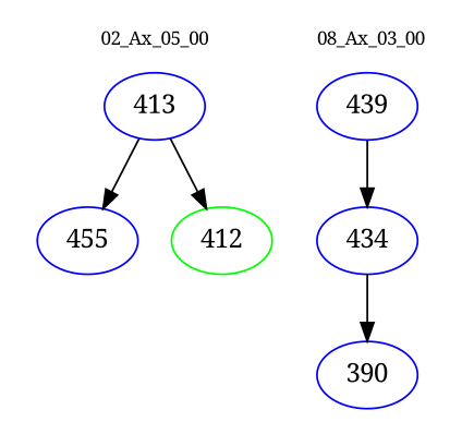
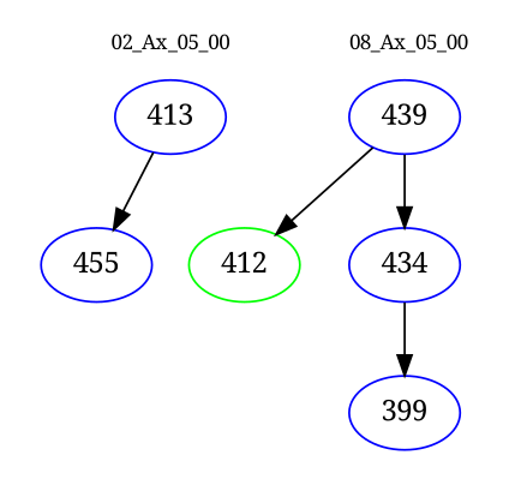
  digraph {
    fontname="Noto Serif"
    node [color=blue fontname="Noto Serif"]
    edge [color=black fontname="Noto Serif"]
    n1 [label=413]
    n2 [color=green label=412]
    n3 [label=455]
    n4 [label=434]
-   n5 [label=390]
+   n5 [label=399]
    n6 [label=439]
    subgraph cluster_1 {
      color=white
      fontsize=10
      label="02_Ax_05_00"
      n1
      n2
      n3
    }
    subgraph cluster_2 {
      color=white
      fontsize=10
-     label="08_Ax_03_00"
+     label="08_Ax_05_00"
      n4
      n5
      n6
    }
-   n1 -> n2
+   n6 -> n2
    n1 -> n3
    n4 -> n5
    n6 -> n4
  }
